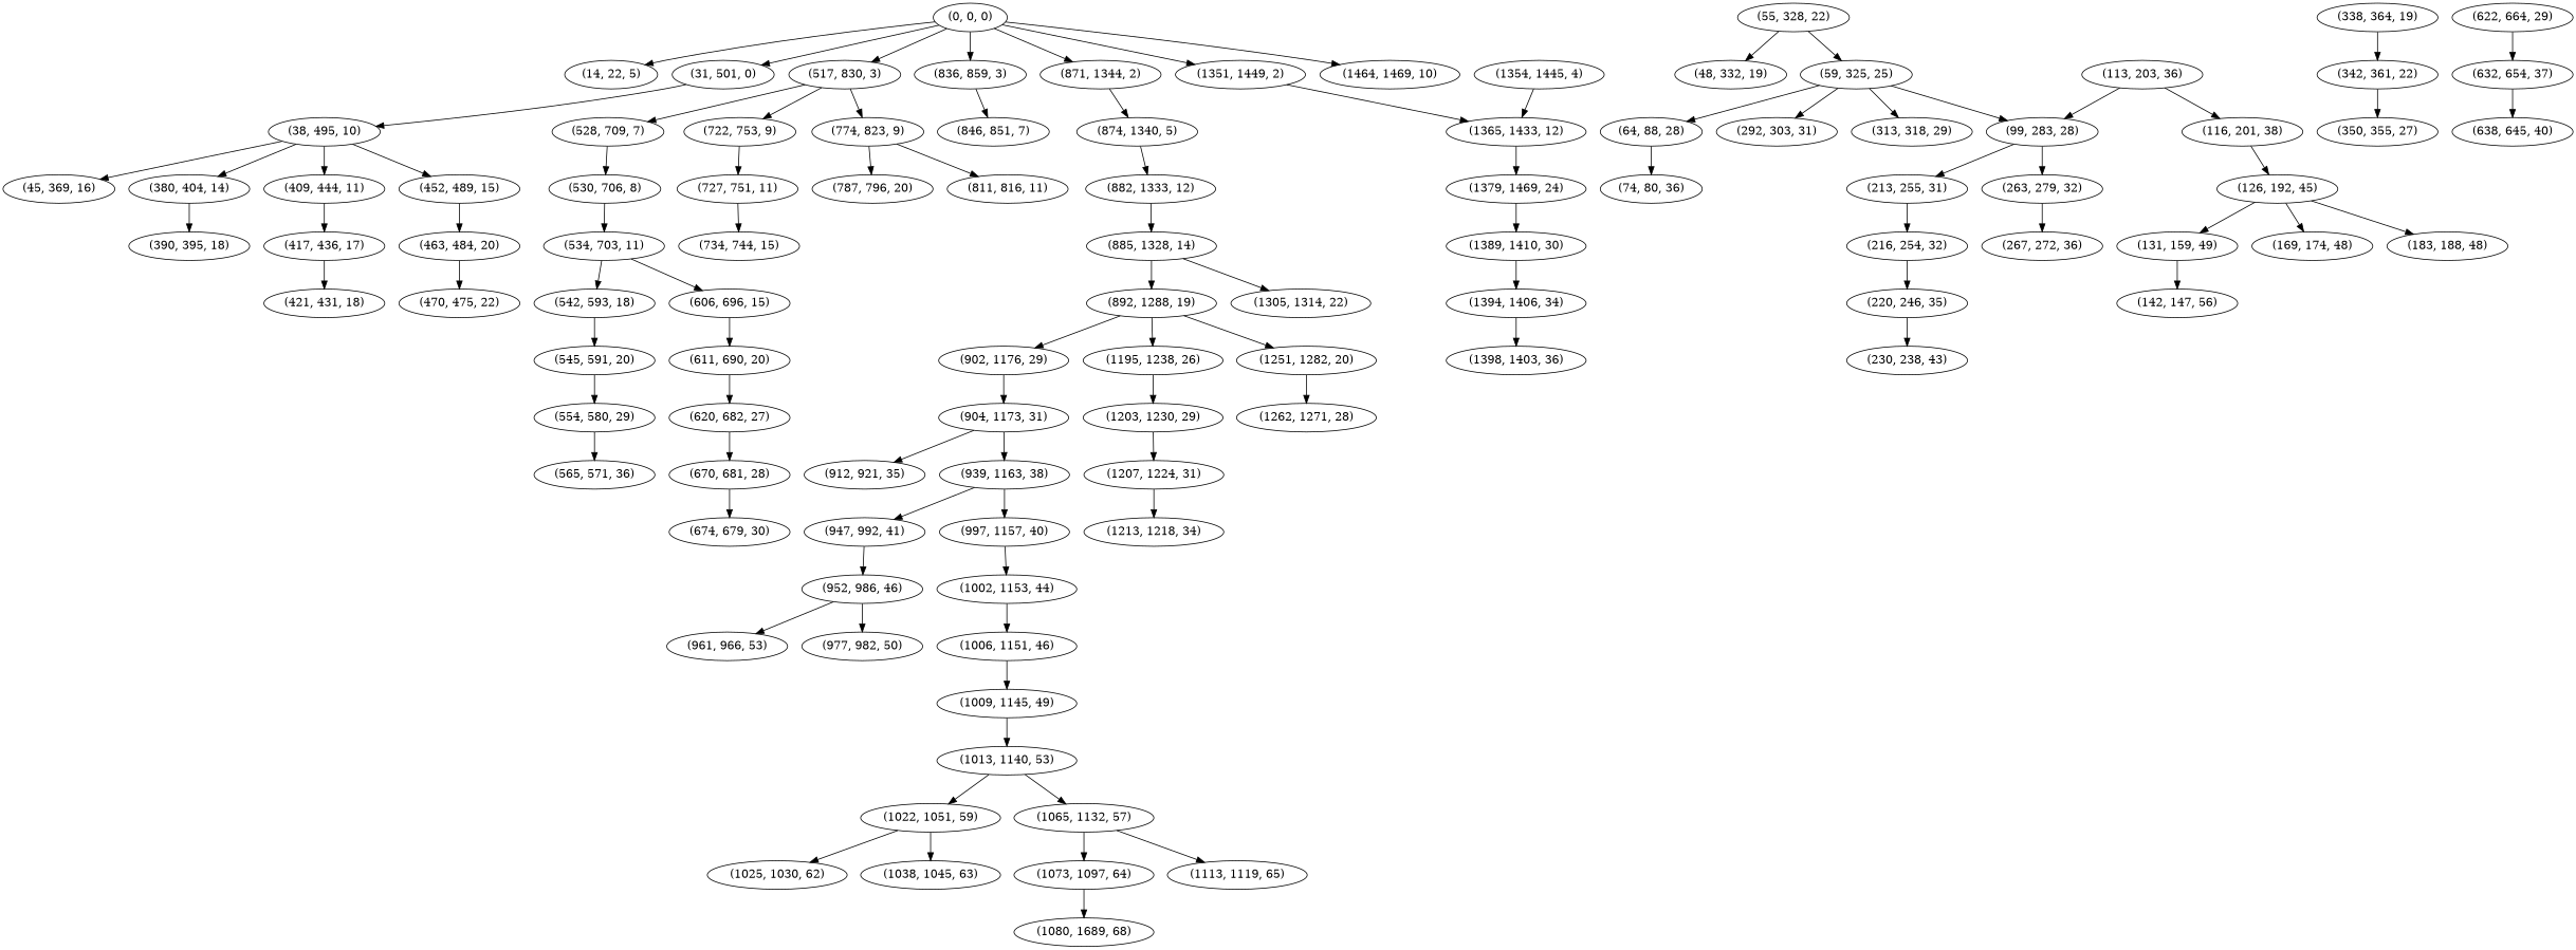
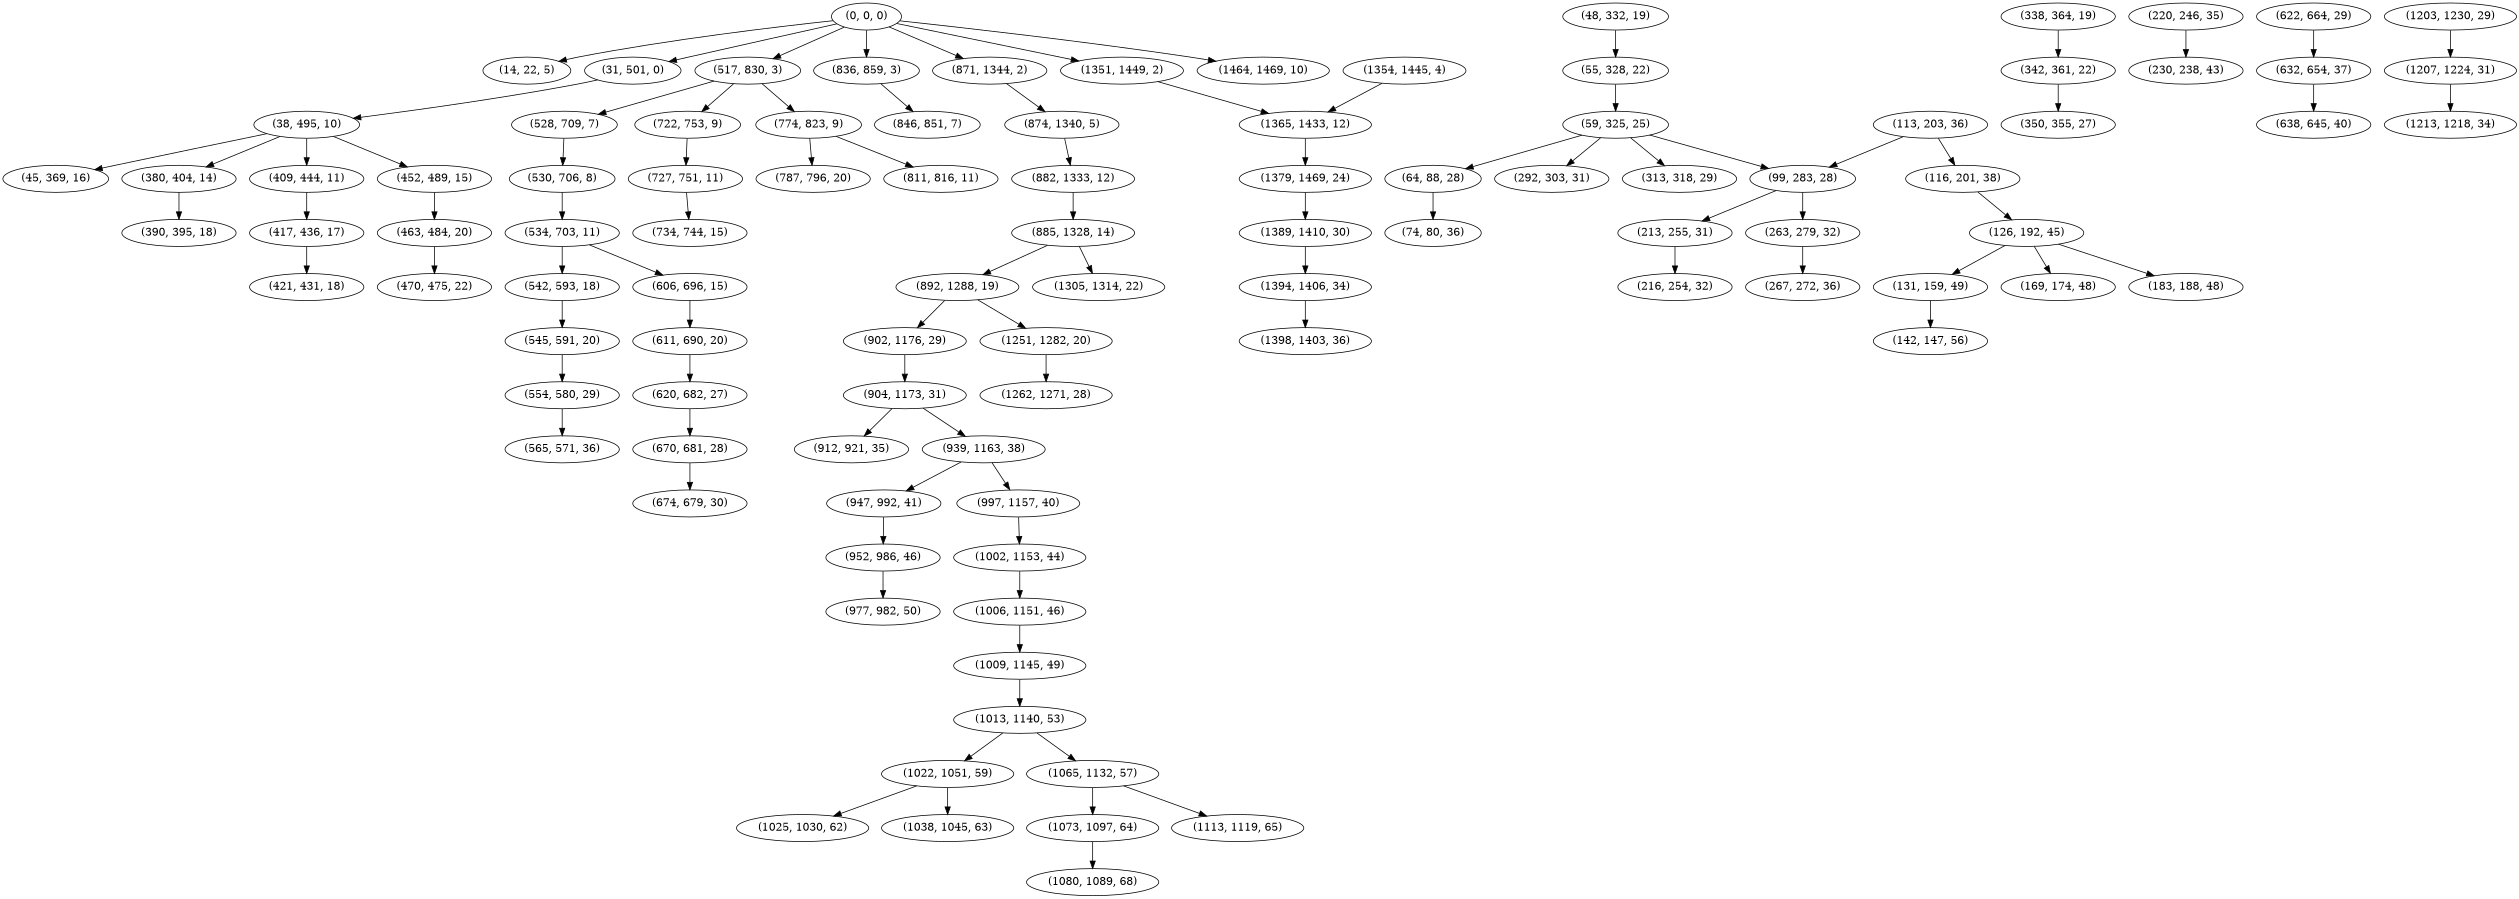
  digraph {
    "(0, 0, 0)"
    "(14, 22, 5)"
    n3 [label="(31, 501, 0)"]
    "(517, 830, 3)"
    "(836, 859, 3)"
    "(871, 1344, 2)"
    "(1351, 1449, 2)"
    "(1464, 1469, 10)"
    "(38, 495, 10)"
    "(528, 709, 7)"
    "(722, 753, 9)"
    "(774, 823, 9)"
    "(846, 851, 7)"
    "(874, 1340, 5)"
    "(1365, 1433, 12)"
    "(45, 369, 16)"
    "(380, 404, 14)"
    "(409, 444, 11)"
    "(452, 489, 15)"
    "(390, 395, 18)"
    "(417, 436, 17)"
    "(463, 484, 20)"
    "(48, 332, 19)"
    "(55, 328, 22)"
    "(338, 364, 19)"
    "(342, 361, 22)"
    "(59, 325, 25)"
    "(64, 88, 28)"
    "(99, 283, 28)"
    "(292, 303, 31)"
    "(313, 318, 29)"
    "(74, 80, 36)"
    "(213, 255, 31)"
    "(263, 279, 32)"
    "(113, 203, 36)"
    "(116, 201, 38)"
    "(216, 254, 32)"
    "(267, 272, 36)"
    "(126, 192, 45)"
    "(131, 159, 49)"
    "(169, 174, 48)"
    "(183, 188, 48)"
    "(142, 147, 56)"
    "(220, 246, 35)"
    "(230, 238, 43)"
    "(350, 355, 27)"
    "(421, 431, 18)"
    "(470, 475, 22)"
    "(530, 706, 8)"
    "(727, 751, 11)"
    "(787, 796, 20)"
    "(811, 816, 11)"
    "(534, 703, 11)"
    "(542, 593, 18)"
    "(606, 696, 15)"
    "(545, 591, 20)"
    "(611, 690, 20)"
    "(554, 580, 29)"
    "(565, 571, 36)"
    "(620, 682, 27)"
    "(670, 681, 28)"
    "(622, 664, 29)"
    "(632, 654, 37)"
    "(674, 679, 30)"
    "(638, 645, 40)"
    "(734, 744, 15)"
    "(882, 1333, 12)"
    "(885, 1328, 14)"
    "(892, 1288, 19)"
    "(1305, 1314, 22)"
    "(902, 1176, 29)"
-   "(1195, 1238, 26)"
    "(1251, 1282, 20)"
    "(904, 1173, 31)"
    "(1203, 1230, 29)"
    "(1262, 1271, 28)"
    "(912, 921, 35)"
    "(939, 1163, 38)"
    "(947, 992, 41)"
    "(997, 1157, 40)"
    "(952, 986, 46)"
    "(1002, 1153, 44)"
-   "(961, 966, 53)"
    "(977, 982, 50)"
    "(1006, 1151, 46)"
    "(1009, 1145, 49)"
    "(1013, 1140, 53)"
    "(1022, 1051, 59)"
    "(1065, 1132, 57)"
    "(1025, 1030, 62)"
    "(1038, 1045, 63)"
    "(1073, 1097, 64)"
    "(1113, 1119, 65)"
-   "(1080, 1089, 68)" [label="(1080, 1689, 68)"]
+   "(1080, 1089, 68)"
    "(1207, 1224, 31)"
    "(1213, 1218, 34)"
    "(1354, 1445, 4)"
    n98 [label="(1379, 1469, 24)"]
    "(1389, 1410, 30)"
    "(1394, 1406, 34)"
    "(1398, 1403, 36)"
    "(0, 0, 0)" -> "(14, 22, 5)"
    "(0, 0, 0)" -> n3
    "(0, 0, 0)" -> "(517, 830, 3)"
    "(0, 0, 0)" -> "(836, 859, 3)"
    "(0, 0, 0)" -> "(871, 1344, 2)"
    "(0, 0, 0)" -> "(1351, 1449, 2)"
    "(0, 0, 0)" -> "(1464, 1469, 10)"
    n3 -> "(38, 495, 10)"
    "(517, 830, 3)" -> "(528, 709, 7)"
    "(517, 830, 3)" -> "(722, 753, 9)"
    "(517, 830, 3)" -> "(774, 823, 9)"
    "(836, 859, 3)" -> "(846, 851, 7)"
    "(871, 1344, 2)" -> "(874, 1340, 5)"
    "(1351, 1449, 2)" -> "(1365, 1433, 12)"
    "(38, 495, 10)" -> "(45, 369, 16)"
    "(38, 495, 10)" -> "(380, 404, 14)"
    "(38, 495, 10)" -> "(409, 444, 11)"
    "(38, 495, 10)" -> "(452, 489, 15)"
    "(528, 709, 7)" -> "(530, 706, 8)"
    "(722, 753, 9)" -> "(727, 751, 11)"
    "(774, 823, 9)" -> "(787, 796, 20)"
    "(774, 823, 9)" -> "(811, 816, 11)"
    "(874, 1340, 5)" -> "(882, 1333, 12)"
    "(1365, 1433, 12)" -> n98
    "(380, 404, 14)" -> "(390, 395, 18)"
    "(409, 444, 11)" -> "(417, 436, 17)"
    "(452, 489, 15)" -> "(463, 484, 20)"
    "(417, 436, 17)" -> "(421, 431, 18)"
    "(463, 484, 20)" -> "(470, 475, 22)"
-   "(55, 328, 22)" -> "(48, 332, 19)"
+   "(48, 332, 19)" -> "(55, 328, 22)"
    "(55, 328, 22)" -> "(59, 325, 25)"
    "(338, 364, 19)" -> "(342, 361, 22)"
    "(342, 361, 22)" -> "(350, 355, 27)"
    "(59, 325, 25)" -> "(64, 88, 28)"
    "(59, 325, 25)" -> "(99, 283, 28)"
    "(59, 325, 25)" -> "(292, 303, 31)"
    "(59, 325, 25)" -> "(313, 318, 29)"
    "(64, 88, 28)" -> "(74, 80, 36)"
    "(99, 283, 28)" -> "(213, 255, 31)"
    "(99, 283, 28)" -> "(263, 279, 32)"
    "(213, 255, 31)" -> "(216, 254, 32)"
    "(263, 279, 32)" -> "(267, 272, 36)"
    "(113, 203, 36)" -> "(99, 283, 28)"
    "(113, 203, 36)" -> "(116, 201, 38)"
    "(116, 201, 38)" -> "(126, 192, 45)"
-   "(216, 254, 32)" -> "(220, 246, 35)"
    "(126, 192, 45)" -> "(131, 159, 49)"
    "(126, 192, 45)" -> "(169, 174, 48)"
    "(126, 192, 45)" -> "(183, 188, 48)"
    "(131, 159, 49)" -> "(142, 147, 56)"
    "(220, 246, 35)" -> "(230, 238, 43)"
    "(530, 706, 8)" -> "(534, 703, 11)"
    "(727, 751, 11)" -> "(734, 744, 15)"
    "(534, 703, 11)" -> "(542, 593, 18)"
    "(534, 703, 11)" -> "(606, 696, 15)"
    "(542, 593, 18)" -> "(545, 591, 20)"
    "(606, 696, 15)" -> "(611, 690, 20)"
    "(545, 591, 20)" -> "(554, 580, 29)"
    "(611, 690, 20)" -> "(620, 682, 27)"
    "(554, 580, 29)" -> "(565, 571, 36)"
    "(620, 682, 27)" -> "(670, 681, 28)"
    "(670, 681, 28)" -> "(674, 679, 30)"
    "(622, 664, 29)" -> "(632, 654, 37)"
    "(632, 654, 37)" -> "(638, 645, 40)"
    "(882, 1333, 12)" -> "(885, 1328, 14)"
    "(885, 1328, 14)" -> "(892, 1288, 19)"
    "(885, 1328, 14)" -> "(1305, 1314, 22)"
    "(892, 1288, 19)" -> "(902, 1176, 29)"
-   "(892, 1288, 19)" -> "(1195, 1238, 26)"
    "(892, 1288, 19)" -> "(1251, 1282, 20)"
    "(902, 1176, 29)" -> "(904, 1173, 31)"
-   "(1195, 1238, 26)" -> "(1203, 1230, 29)"
    "(1251, 1282, 20)" -> "(1262, 1271, 28)"
    "(904, 1173, 31)" -> "(912, 921, 35)"
    "(904, 1173, 31)" -> "(939, 1163, 38)"
    "(1203, 1230, 29)" -> "(1207, 1224, 31)"
    "(939, 1163, 38)" -> "(947, 992, 41)"
    "(939, 1163, 38)" -> "(997, 1157, 40)"
    "(947, 992, 41)" -> "(952, 986, 46)"
    "(997, 1157, 40)" -> "(1002, 1153, 44)"
-   "(952, 986, 46)" -> "(961, 966, 53)"
    "(952, 986, 46)" -> "(977, 982, 50)"
    "(1002, 1153, 44)" -> "(1006, 1151, 46)"
    "(1006, 1151, 46)" -> "(1009, 1145, 49)"
    "(1009, 1145, 49)" -> "(1013, 1140, 53)"
    "(1013, 1140, 53)" -> "(1022, 1051, 59)"
    "(1013, 1140, 53)" -> "(1065, 1132, 57)"
    "(1022, 1051, 59)" -> "(1025, 1030, 62)"
    "(1022, 1051, 59)" -> "(1038, 1045, 63)"
    "(1065, 1132, 57)" -> "(1073, 1097, 64)"
    "(1065, 1132, 57)" -> "(1113, 1119, 65)"
    "(1073, 1097, 64)" -> "(1080, 1089, 68)"
    "(1207, 1224, 31)" -> "(1213, 1218, 34)"
    "(1354, 1445, 4)" -> "(1365, 1433, 12)"
    n98 -> "(1389, 1410, 30)"
    "(1389, 1410, 30)" -> "(1394, 1406, 34)"
    "(1394, 1406, 34)" -> "(1398, 1403, 36)"
  }
